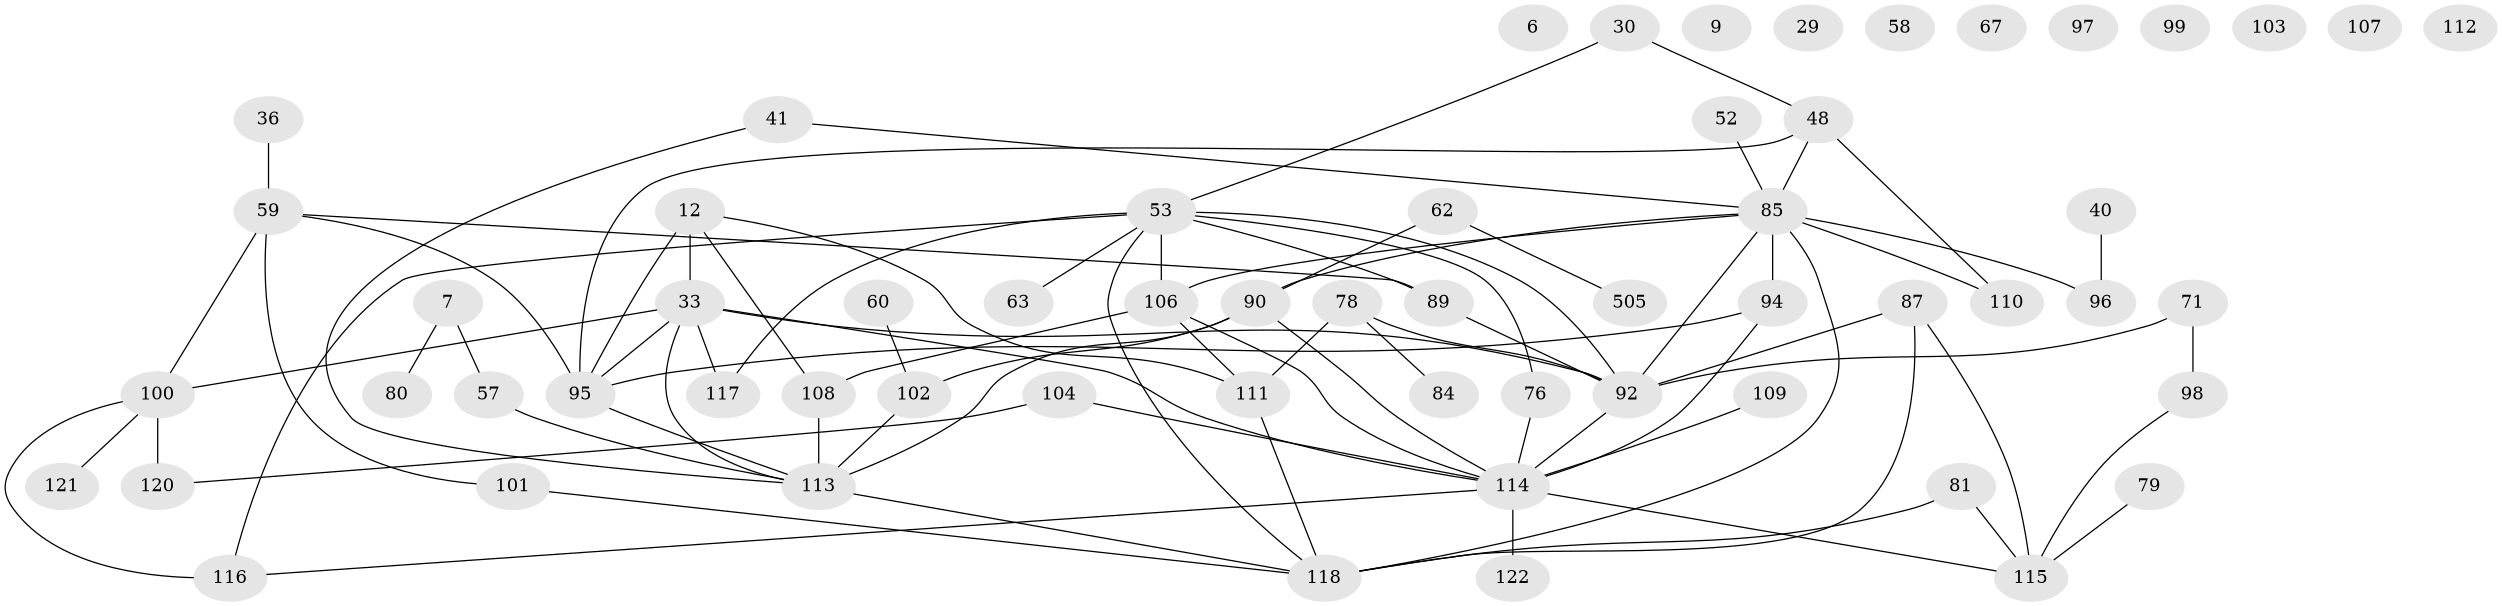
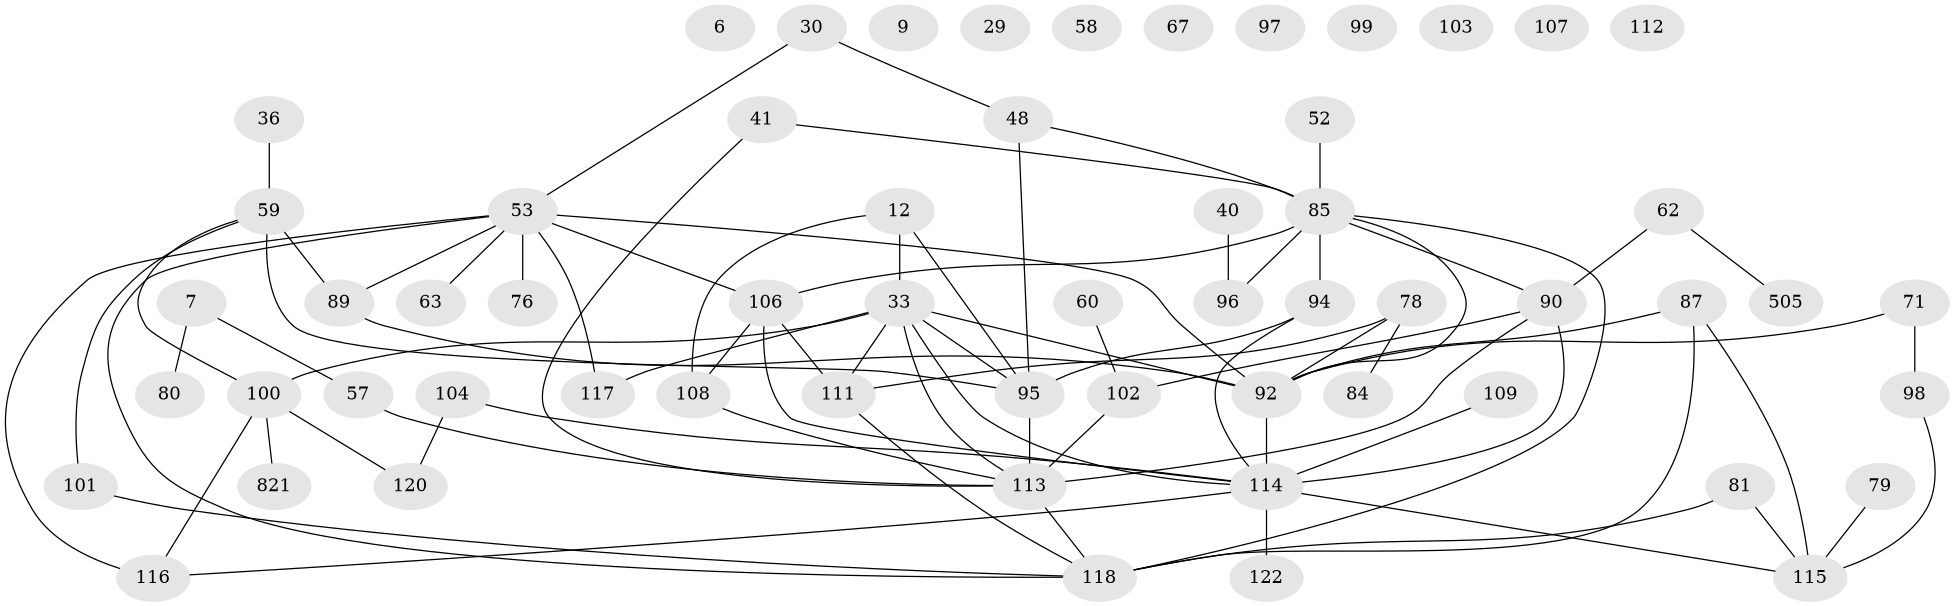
  graph {
    node [color=gray90 style=filled]
    6
    7
    57
    80
    113 [super="+74+85"]
    9
    33 [super="+24"]
    95 [super="+25+83"]
    92 [super="+10+15+65+69"]
    100 [super="+77"]
    114 [super="+86"]
    117
    12
    108 [super="+72"]
    111
    118 [super="+56+91"]
    29
    30 [super="+27"]
    48
    53 [super="+38"]
    n21 [label=85 super="+39+51+73+66"]
-   110 [super="+93"]
    63
    76
    89
    106 [super="+47+19"]
    116 [super="+13"]
    120
-   121
+   121 [label=821]
    102 [super="+64"]
    115 [super="+54"]
    122
    59 [super="+16+44+17"]
    101 [super="+75+32"]
    36
    40
    96
    90 [super="+1+88"]
    94
    41
    52
    58
    60
    62
    n45 [label=505]
    67
    71
    98 [super="+4"]
    78
    84
    79
    81 [super="+50"]
    87 [super="+55"]
    97
    99
    103
    104
    107
    109
    112
    7 -- 57
    7 -- 80
    57 -- 113
    113 -- 118 [weight=2]
    33 -- 113
    33 -- 95 [weight=2]
    33 -- 92 [weight=3]
    33 -- 100
    33 -- 114
    33 -- 117
    95 -- 113
    92 -- 114 [weight=2]
    100 -- 116
    100 -- 120
    100 -- 121
    114 -- 116
    114 -- 115
    114 -- 122
    12 -- 33 [weight=2]
    12 -- 95 [weight=2]
    12 -- 108
-   12 -- 111
+   33 -- 111
    108 -- 113
    111 -- 118
    30 -- 48
    30 -- 53
    48 -- 95
    48 -- n21
-   48 -- 110 [weight=2]
    53 -- 92
    53 -- 117
    53 -- 118
    53 -- 63
    53 -- 76
    53 -- 89
    53 -- 106 [weight=2]
    53 -- 116
    n21 -- 92
    n21 -- 118 [weight=3]
-   n21 -- 110
    n21 -- 106 [weight=2]
    n21 -- 96
    n21 -- 90
    n21 -- 94
-   76 -- 114
    89 -- 92 [weight=2]
    106 -- 114
    106 -- 108
    106 -- 111
    102 -- 113
    59 -- 95 [weight=2]
    59 -- 100
    59 -- 89
    59 -- 101
    101 -- 118
    36 -- 59
    40 -- 96
    90 -- 113
    90 -- 114 [weight=2]
    90 -- 102
    94 -- 95
    94 -- 114
    41 -- 113
    41 -- n21
    52 -- n21
    60 -- 102
    62 -- 90
    62 -- n45
    71 -- 92
    71 -- 98 [weight=2]
    98 -- 115
    78 -- 92
    78 -- 111
    78 -- 84
    79 -- 115
    81 -- 118
    81 -- 115
    87 -- 92 [weight=2]
    87 -- 118
    87 -- 115
    104 -- 114
    104 -- 120
    109 -- 114
  }
